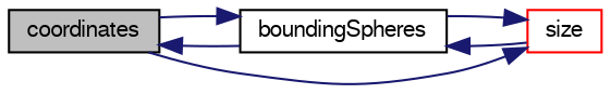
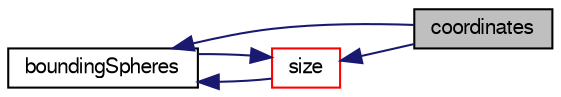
  digraph {
    rankdir=LR
    node [color=black fontname=FreeSans fontsize=10 shape=record]
    edge [color=midnightblue dir=back fontname=FreeSans fontsize=10 labelfontname=FreeSans labelfontsize=10 style=solid]
    n1 [fillcolor=grey75 fontcolor=black height=0.2 label=coordinates style=filled width=0.4]
    n2 [height=0.2 label=boundingSpheres width=0.4]
    n3 [color=red height=0.2 label=size width=0.4]
-   n1 -> n2
    n2 -> n1
    n2 -> n3
    n3 -> n1
    n3 -> n2
  }
